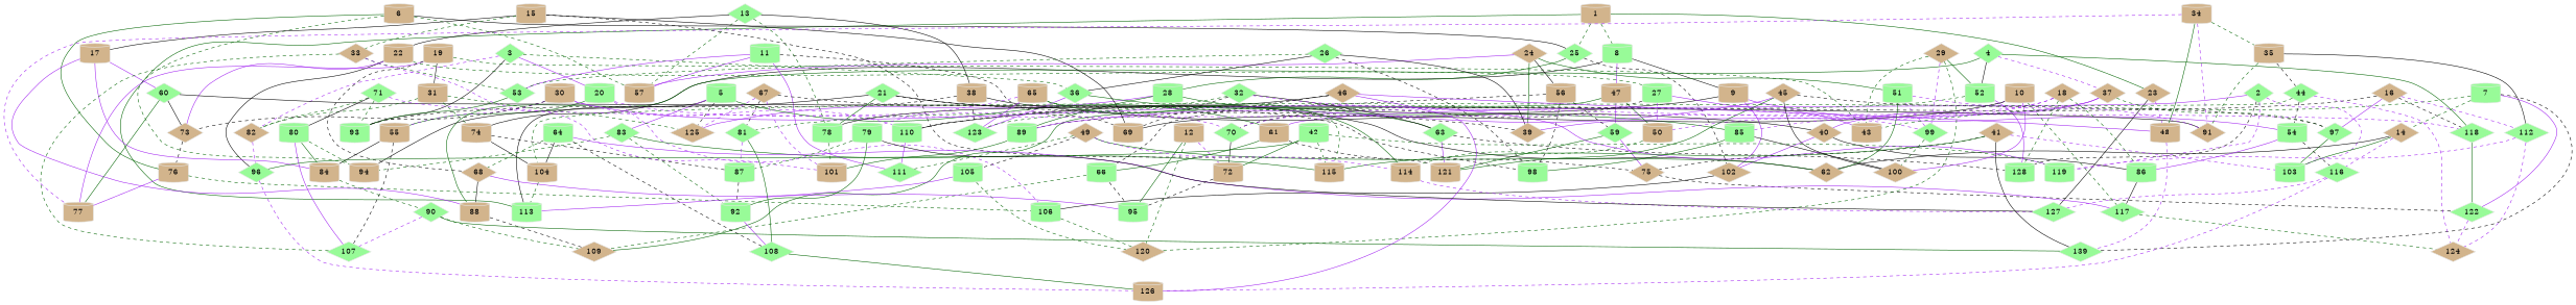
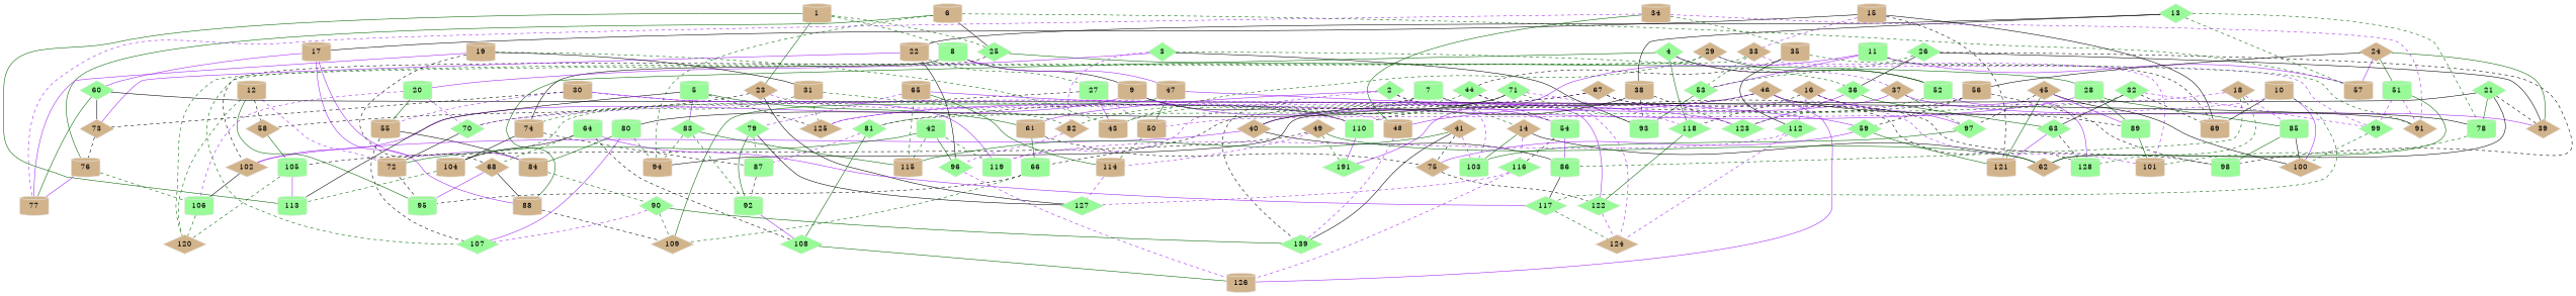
  graph {
    node [color=gray90 fillcolor=tan shape=cylinder style=filled]
    edge [color=darkgreen style=dashed]
    8 [fillcolor=palegreen]
    1
    23 [shape=diamond]
    25 [fillcolor=palegreen shape=diamond]
    113 [fillcolor=palegreen]
    9
    47
    74
+   58 [shape=diamond]
    48
    127 [fillcolor=palegreen shape=diamond]
    102 [shape=diamond]
    28 [fillcolor=palegreen]
    2 [fillcolor=palegreen shape=diamond]
    61
    103 [fillcolor=palegreen]
    119 [fillcolor=palegreen]
    128 [fillcolor=palegreen]
    75 [shape=diamond]
    66 [fillcolor=palegreen]
    3 [fillcolor=palegreen shape=diamond]
    20 [fillcolor=palegreen]
    36 [fillcolor=palegreen shape=diamond]
    82 [shape=diamond]
    93 [fillcolor=palegreen]
    70 [fillcolor=palegreen shape=diamond]
    55
    106 [fillcolor=palegreen]
    63 [fillcolor=palegreen shape=diamond]
    123 [fillcolor=palegreen shape=diamond]
    96 [fillcolor=palegreen shape=diamond]
    4 [fillcolor=palegreen shape=diamond]
    37 [shape=diamond]
    52 [fillcolor=palegreen]
    88
    118 [fillcolor=palegreen shape=diamond]
    97 [fillcolor=palegreen shape=diamond]
    39 [shape=diamond]
    40 [shape=diamond]
    109 [shape=diamond]
    122 [fillcolor=palegreen shape=diamond]
    5 [fillcolor=palegreen]
    83 [fillcolor=palegreen shape=diamond]
    125 [shape=diamond]
    94
    115
    92 [fillcolor=palegreen]
    6
    57
    76
    77
    7 [fillcolor=palegreen]
    14 [shape=diamond]
    43
    n55 [fillcolor=palegreen label=139 shape=diamond]
    62 [shape=diamond]
    116 [fillcolor=palegreen shape=diamond]
    124 [shape=diamond]
    54 [fillcolor=palegreen]
    110 [fillcolor=palegreen]
    50
    59 [fillcolor=palegreen shape=diamond]
    104
    87 [fillcolor=palegreen]
    86 [fillcolor=palegreen]
-   111 [fillcolor=palegreen shape=diamond]
+   111 [fillcolor=palegreen shape=diamond label=191]
    10
    69
    100 [shape=diamond]
    117 [fillcolor=palegreen shape=diamond]
    114
    11 [fillcolor=palegreen]
    53 [fillcolor=palegreen shape=diamond]
    12
    72
    95 [fillcolor=palegreen]
    120 [shape=diamond]
    105 [fillcolor=palegreen]
    13 [fillcolor=palegreen shape=diamond]
    22
    38
    78 [fillcolor=palegreen]
    27 [fillcolor=palegreen]
    73 [shape=diamond]
    101
    126
    15
    17
    33 [shape=diamond]
    121
    60 [fillcolor=palegreen shape=diamond]
    84
    107 [fillcolor=palegreen shape=diamond]
    16 [shape=diamond]
    89 [fillcolor=palegreen]
    112 [fillcolor=palegreen shape=diamond]
    91 [shape=diamond]
    90 [fillcolor=palegreen shape=diamond]
    18 [shape=diamond]
    85 [fillcolor=palegreen]
    98 [fillcolor=palegreen]
    19
    31
    68 [shape=diamond]
    21 [fillcolor=palegreen shape=diamond]
    24 [shape=diamond]
    51 [fillcolor=palegreen]
    56
    99 [fillcolor=palegreen shape=diamond]
    26 [fillcolor=palegreen shape=diamond]
    29 [shape=diamond]
    30
    32 [fillcolor=palegreen shape=diamond]
    81 [fillcolor=palegreen shape=diamond]
    108 [fillcolor=palegreen shape=diamond]
    34
    35
    44 [fillcolor=palegreen shape=diamond]
    41 [shape=diamond]
    42 [fillcolor=palegreen]
    45 [shape=diamond]
    46 [shape=diamond]
    49 [shape=diamond]
    64 [fillcolor=palegreen]
    65
-   79 [fillcolor=palegreen]
+   79 [fillcolor=palegreen shape=diamond]
    67 [shape=diamond]
    71 [fillcolor=palegreen shape=diamond]
    80 [fillcolor=palegreen]
    8 -- 9 [color=black style=solid]
    8 -- 47 [color=purple style=solid]
    8 -- 74 [color=black style=solid]
    1 -- 8
    1 -- 23 [style=solid]
    1 -- 25
    1 -- 113 [style=solid]
+   23 -- 58 [color=black]
    23 -- 48 [color=purple]
    23 -- 127 [color=black style=solid]
    25 -- 102 [color=black]
    25 -- 28 [style=solid]
    9 -- 102 [color=purple style=solid]
    9 -- 54 [color=purple style=solid]
    9 -- 110 [color=black style=solid]
    47 -- 109 [style=solid]
    47 -- 50 [style=solid]
    47 -- 59 [color=purple style=solid]
    74 -- 104 [color=black style=solid]
    74 -- 87 [color=black]
+   58 -- 105 [style=solid]
    48 -- n55 [color=purple]
    102 -- 106 [color=black style=solid]
    28 -- 125 [color=purple style=solid]
    28 -- 89 [style=solid]
    28 -- 85 [style=solid]
    2 -- 61 [color=purple style=solid]
    2 -- 103 [color=purple]
    2 -- 119 [color=purple]
    2 -- 128 [color=black]
    61 -- 75 [color=black]
    61 -- 66 [style=solid]
    75 -- 122 [color=black]
    66 -- 109
    66 -- 95 [color=black]
    3 -- 20 [color=purple style=solid]
    3 -- 36
    3 -- 82 [color=purple]
    3 -- 93 [color=black style=solid]
    20 -- 70 [color=purple]
    20 -- 55 [style=solid]
    20 -- 106 [color=purple]
    36 -- 63 [style=solid]
    36 -- 123 [color=purple style=solid]
    82 -- 96 [color=purple]
    70 -- 72 [color=black style=solid]
    55 -- 84 [color=black style=solid]
    55 -- 107 [color=black]
    106 -- 120
    63 -- 128 [color=black]
    63 -- 121 [color=purple style=solid]
    96 -- 126 [color=purple]
    4 -- 37 [color=purple]
    4 -- 52 [color=black style=solid]
    4 -- 88 [style=solid]
    4 -- 118 [style=solid]
    37 -- 97
    37 -- 39 [color=purple style=solid]
    37 -- 40 [color=purple style=solid]
    52 -- 128 [color=purple style=solid]
    52 -- 123
    88 -- 109 [color=black]
    118 -- 122 [style=solid]
    97 -- 103 [style=solid]
    40 -- 102 [color=purple style=solid]
    40 -- 86 [color=black style=solid]
    122 -- 124 [color=purple]
    5 -- 113 [color=black style=solid]
    5 -- 61 [style=solid]
    5 -- 83 [color=purple style=solid]
    5 -- 125 [color=black]
    83 -- 94
    83 -- 115 [style=solid]
    83 -- 92
    92 -- 108 [color=purple style=solid]
    6 -- 25 [color=black style=solid]
    6 -- 94
    6 -- 57
    6 -- 76 [style=solid]
    76 -- 106
    76 -- 77 [color=purple style=solid]
    7 -- 122 [color=purple style=solid]
    7 -- 14
    7 -- 43
    7 -- n55 [color=black]
    14 -- 103 [style=solid]
    14 -- 62 [color=black style=solid]
    14 -- 116 [color=purple]
    116 -- 127 [color=purple]
    116 -- 126 [color=purple]
    54 -- 116 [color=black]
    54 -- 86 [color=purple style=solid]
    110 -- 111 [color=purple style=solid]
    50 -- 114
    59 -- 75 [color=purple style=solid]
    59 -- 121 [style=solid]
    104 -- 113
    87 -- 92 [color=black]
    86 -- 117 [color=black style=solid]
    10 -- 50 [color=purple]
    10 -- 69 [color=black style=solid]
    10 -- 100 [color=purple style=solid]
    10 -- 117
    117 -- 124
    114 -- 127 [color=purple]
    11 -- 57 [color=purple style=solid]
    11 -- 111 [color=purple style=solid]
    11 -- 69 [color=black]
    11 -- 53 [color=purple style=solid]
    53 -- 93 [style=solid]
+   12 -- 58 [color=black]
    12 -- 72 [color=purple]
    12 -- 95 [style=solid]
    12 -- 120
    72 -- 95 [color=black]
    105 -- 113 [color=purple style=solid]
    105 -- 120
    13 -- 57
    13 -- 22 [color=black style=solid]
    13 -- 38 [color=black style=solid]
    13 -- 78
    22 -- 96 [color=black style=solid]
    22 -- 27
    22 -- 73 [color=purple style=solid]
    38 -- 93 [color=black]
    38 -- 123 [color=black]
    38 -- 40 [color=black style=solid]
    78 -- 101
    27 -- 70 [color=black]
    27 -- 43 [color=purple style=solid]
    27 -- 50 [color=purple]
    73 -- 76 [color=black]
    15 -- 69 [color=black style=solid]
    15 -- 17 [color=black style=solid]
-   15 -- 33
+   15 -- 33 [color=purple]
    15 -- 121 [color=black]
    17 -- 88 [color=purple style=solid]
    17 -- 60 [color=purple style=solid]
    17 -- 84 [color=purple style=solid]
    33 -- 53
    33 -- 101 [color=purple]
    33 -- 107
    60 -- 77 [style=solid]
    60 -- 73 [color=black style=solid]
    60 -- 91 [color=black style=solid]
    84 -- 90
    16 -- 118 [color=black]
    16 -- 97 [color=purple style=solid]
    16 -- 89 [color=black]
    16 -- 112 [color=purple]
    89 -- 101 [style=solid]
    112 -- 119 [color=purple]
    112 -- 124 [color=purple]
    90 -- 109
    90 -- n55 [style=solid]
    90 -- 107 [color=purple]
    18 -- 128
    18 -- 70 [color=purple]
    18 -- 86
    18 -- 85 [color=purple]
    85 -- 100 [color=black style=solid]
    85 -- 98 [style=solid]
    19 -- 77 [color=purple style=solid]
    19 -- 43
    19 -- 31 [color=black style=solid]
    19 -- 68 [color=black]
    31 -- 74
    31 -- 82
    31 -- 125
    68 -- 88 [color=black style=solid]
    68 -- 95 [color=purple style=solid]
    21 -- 39 [color=black]
    21 -- 94 [color=black style=solid]
    21 -- 62 [color=black style=solid]
    21 -- 78 [style=solid]
    24 -- 39 [style=solid]
    24 -- 57 [color=purple style=solid]
    24 -- 51 [style=solid]
    24 -- 56 [color=black style=solid]
    51 -- 62 [style=solid]
    51 -- 91 [color=purple]
    51 -- 99 [color=purple]
    56 -- 110 [color=black]
    56 -- 59 [color=black]
    56 -- 98 [color=black]
    99 -- 100
    26 -- 36 [color=black style=solid]
    26 -- 39 [color=black style=solid]
    26 -- 53
    26 -- 98 [color=black]
    29 -- 52 [style=solid]
    29 -- 43
    29 -- 120
    29 -- 99 [color=purple]
    30 -- 119 [color=purple style=solid]
    30 -- 55 [color=purple]
    30 -- 110 [color=purple]
    30 -- 73 [color=black]
    32 -- 63 [color=black style=solid]
    32 -- 69 [color=black]
    32 -- 99 [color=purple]
    32 -- 81
    81 -- 87 [color=purple]
    81 -- 108 [style=solid]
    108 -- 126 [style=solid]
    34 -- 48 [style=solid]
    34 -- 77 [color=purple]
    34 -- 91 [color=purple]
    34 -- 35
    35 -- 112 [color=black style=solid]
    35 -- 91
    35 -- 44 [color=black]
    44 -- 124 [color=purple]
    44 -- 54 [color=black]
    44 -- 104
    41 -- 103 [color=purple]
    41 -- 75 [color=black]
    41 -- 115 [style=solid]
    41 -- n55 [color=black style=solid]
    42 -- 119
    42 -- 96 [style=solid]
    42 -- 115
    42 -- 72 [style=solid]
    45 -- 97 [color=black]
    45 -- 100 [color=black style=solid]
    45 -- 121 [style=solid]
    45 -- 89 [color=purple style=solid]
    46 -- 48 [color=purple style=solid]
    46 -- 66 [color=black]
    46 -- 78 [color=black style=solid]
    46 -- 126 [color=purple style=solid]
    49 -- 62 [style=solid]
    49 -- 111
    49 -- 114 [color=purple]
    49 -- 105 [color=black]
    64 -- 104 [color=black style=solid]
    64 -- 117 [color=purple style=solid]
    64 -- 68
    64 -- 108 [color=black]
    65 -- 123 [color=purple style=solid]
    65 -- 115
    65 -- 114 [style=solid]
    65 -- 79 [color=purple]
    79 -- 127 [color=black style=solid]
    79 -- 92 [style=solid]
    79 -- 87
    67 -- 125 [color=purple]
    67 -- 101 [color=purple]
    67 -- 98 [color=black]
    67 -- 81 [color=black]
    71 -- 82
    71 -- 93
    71 -- 118 [color=purple]
    71 -- 80 [color=black style=solid]
    80 -- 94
    80 -- 84 [style=solid]
    80 -- 107 [color=purple style=solid]
  }
